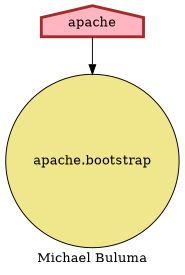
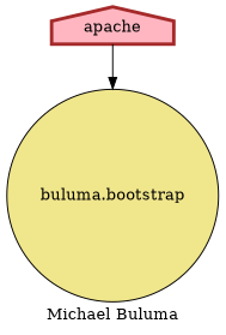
  digraph {
    label="Michael Buluma"
    node [style=filled]
    apache [fillcolor=lightpink penwidth=3 color=brown shape=house]
-   "buluma.bootstrap" [fillcolor=khaki color=black shape=circle label="apache.bootstrap"]
+   "buluma.bootstrap" [fillcolor=khaki color=black shape=circle]
    apache -> "buluma.bootstrap"
  }
